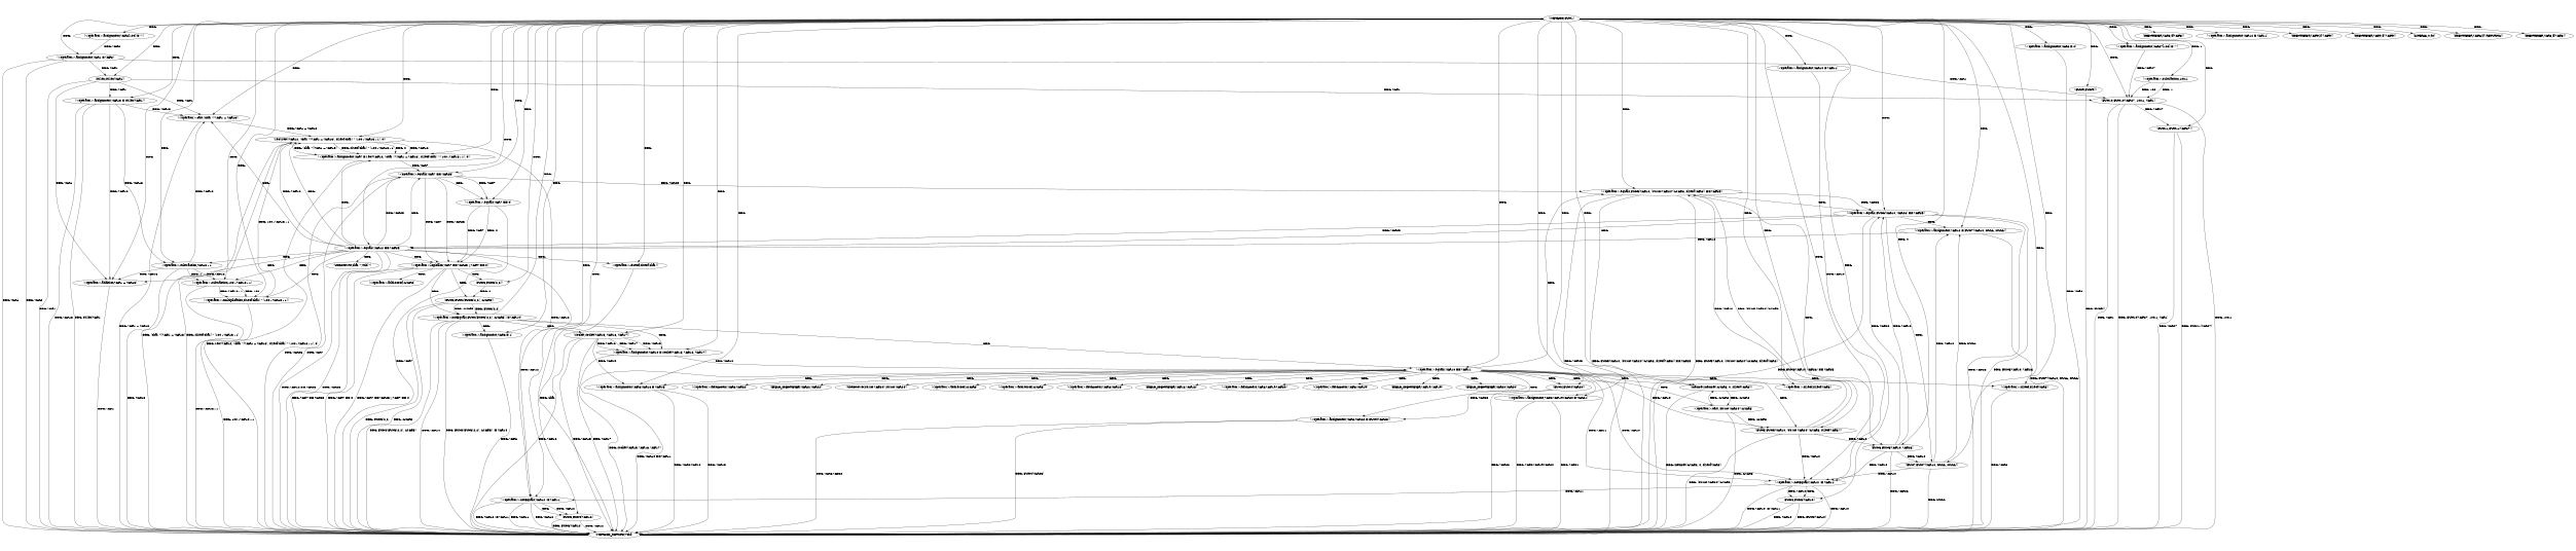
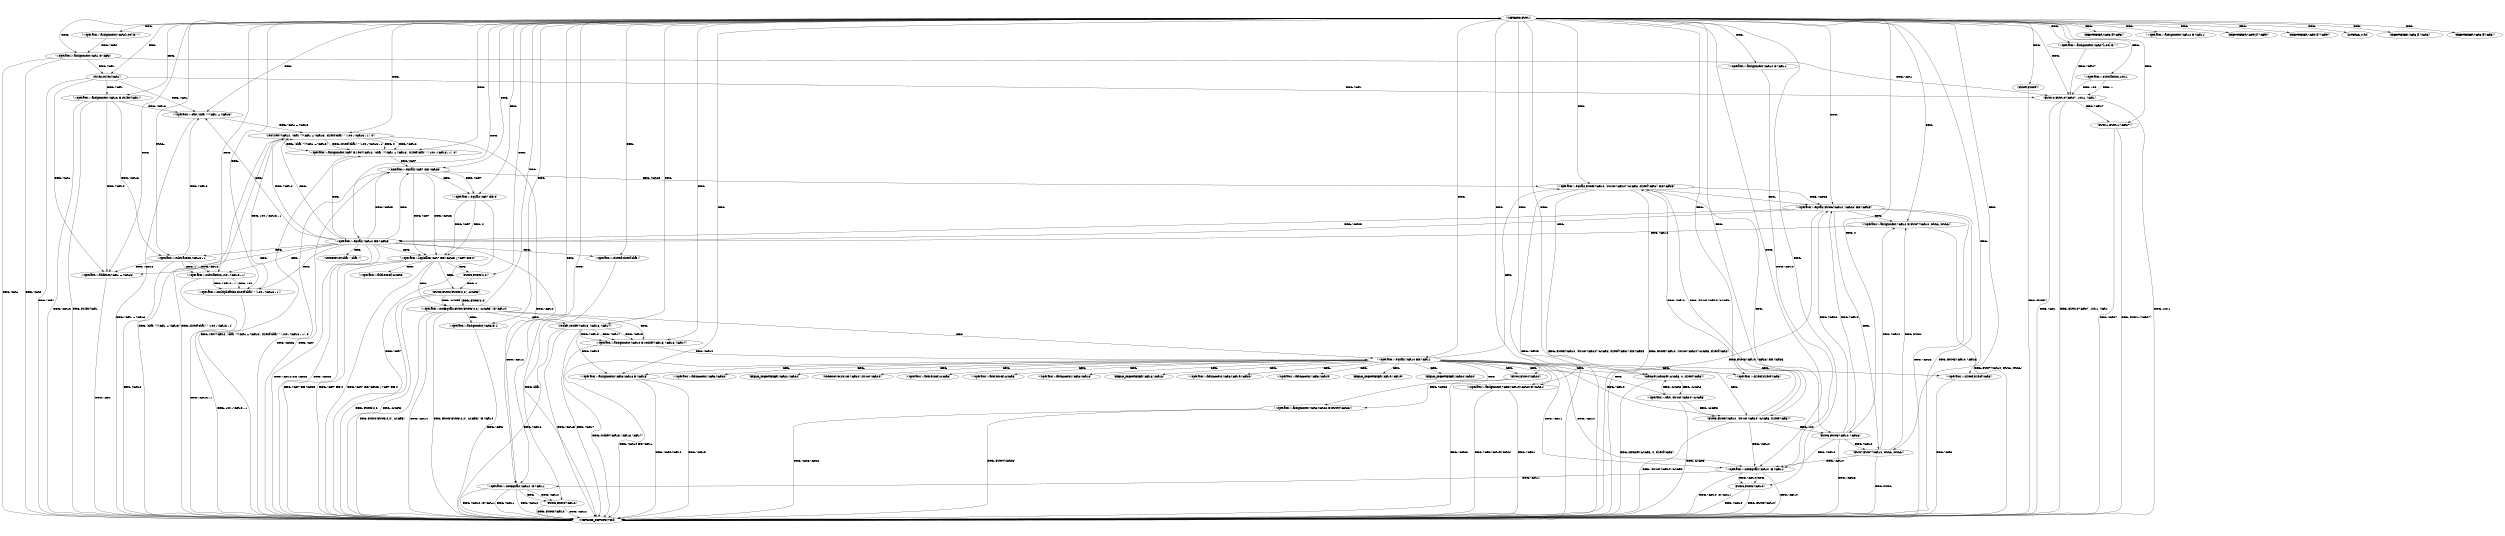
  digraph {
    n1 [label="(METHOD,FUN1)"]
    n2 [label="(<operator>.assignment,VAR2[100] = \"\")"]
    n3 [label="(<operator>.assignment,VAR1 = VAR2)"]
    n4 [label="(IDENTIFIER,VAR3,if(VAR3))"]
-   n5 [label="(<operator>.assignment,VAR6 = 0)"]
    n6 [label="(<operator>.assignment,VAR10 = VAR11)"]
    n7 [label="(<operator>.assignment,VAR12 = VAR11)"]
    n8 [label="(<operator>.assignment,VAR13 = strlen(VAR1))"]
    n9 [label="(strlen,strlen(VAR1))"]
    n10 [label="(FUN3,FUN3(2,2))"]
    n11 [label="(<operator>.assignment,VAR6 = 1)"]
    n12 [label="(<operator>.assignment,VAR10 = socket(VAR15, VAR16, VAR17))"]
    n13 [label="(socket,socket(VAR15, VAR16, VAR17))"]
    n14 [label="(<operator>.equals,VAR10 == VAR11)"]
    n15 [label="(memset,memset(&VAR8, 0, sizeof(VAR8)))"]
    n16 [label="(<operator>.sizeOf,sizeof(VAR8))"]
    n17 [label="(<operator>.assignment,VAR8.VAR18 = VAR15)"]
    n18 [label="(<operator>.assignment,VAR8.VAR19.VAR20 = VAR21)"]
    n19 [label="(FUN4,FUN4(VAR20))"]
    n20 [label="(<operator>.equals,FUN5(VAR10, (struct VAR24*)&VAR8, sizeof(VAR8)) == VAR25)"]
    n21 [label="(FUN5,FUN5(VAR10, (struct VAR24*)&VAR8, sizeof(VAR8)))"]
    n22 [label="(<operator>.sizeOf,sizeof(VAR8))"]
    n23 [label="(<operator>.equals,FUN6(VAR10, VAR26) == VAR25)"]
    n24 [label="(FUN6,FUN6(VAR10, VAR26))"]
    n25 [label="(<operator>.assignment,VAR12 = FUN7(VAR10, NULL, NULL))"]
    n26 [label="(FUN7,FUN7(VAR10, NULL, NULL))"]
    n27 [label="(<operator>.equals,VAR12 == VAR25)"]
    n28 [label="(<operator>.assignment,VAR7 = recv(VAR12, (char *)(VAR1 + VAR13), sizeof(char) * (100 - VAR13 - 1), 0))"]
    n29 [label="(recv,recv(VAR12, (char *)(VAR1 + VAR13), sizeof(char) * (100 - VAR13 - 1), 0))"]
    n30 [label="(<operator>.cast,(char *)(VAR1 + VAR13))"]
    n31 [label="(<operator>.addition,VAR1 + VAR13)"]
    n32 [label="(<operator>.multiplication,sizeof(char) * (100 - VAR13 - 1))"]
    n33 [label="(<operator>.sizeOf,sizeof(char))"]
    n34 [label="(<operator>.subtraction,100 - VAR13 - 1)"]
    n35 [label="(<operator>.subtraction,VAR13 - 1)"]
    n36 [label="(<operator>.equals,VAR7 == VAR25)"]
    n37 [label="(<operator>.equals,VAR7 == 0)"]
    n38 [label="(IDENTIFIER,VAR9,if (VAR9))"]
    n39 [label="(IDENTIFIER,VAR9,if (VAR9))"]
    n40 [label="(LITERAL,0,do)"]
    n41 [label="(<operator>.notEquals,VAR10 != VAR11)"]
    n42 [label="(FUN8,FUN8(VAR10))"]
    n43 [label="(<operator>.notEquals,VAR12 != VAR11)"]
    n44 [label="(FUN8,FUN8(VAR12))"]
-   n45 [label="(IDENTIFIER,VAR6,if (RETURN6))"]
+   n45 [label="(IDENTIFIER,VAR6,if (VAR6))"]
    n46 [label="(FUN9,FUN9())"]
    n47 [label="(IDENTIFIER,VAR3,if(VAR3))"]
    n48 [label="(<operator>.assignment,VAR27[100] = \"\")"]
    n49 [label="(FUN10,FUN10(VAR27, 100-1, VAR1))"]
    n50 [label="(<operator>.subtraction,100-1)"]
    n51 [label="(FUN11,FUN11(VAR27))"]
    n52 [label="(METHOD_RETURN,void)"]
    n53 [label="(<operator>.notEquals,FUN2(FUN3(2,2), &VAR5) != VAR14)"]
    n54 [label="(FUN2,FUN2(FUN3(2,2), &VAR5))"]
    n55 [label="(<operator>.assignment,VAR8.VAR22 = FUN4(VAR23))"]
    n56 [label="(<operator>.cast,(struct VAR24*)&VAR8)"]
    n57 [label="(<operator>.addressOf,&VAR8)"]
    n58 [label="(<operator>.fieldAccess,VAR8.VAR18)"]
    n59 [label="(FIELD_IDENTIFIER,VAR18,VAR18)"]
    n60 [label="(<operator>.fieldAccess,VAR8.VAR19.VAR20)"]
    n61 [label="(<operator>.fieldAccess,VAR8.VAR19)"]
    n62 [label="(FIELD_IDENTIFIER,VAR19,VAR19)"]
    n63 [label="(FIELD_IDENTIFIER,VAR20,VAR20)"]
    n64 [label="(<operator>.fieldAccess,VAR8.VAR22)"]
    n65 [label="(FIELD_IDENTIFIER,VAR22,VAR22)"]
    n66 [label="(UNKNOWN,struct VAR24*,struct VAR24*)"]
    n67 [label="(<operator>.addressOf,&VAR8)"]
    n68 [label="(<operator>.logicalOr,VAR7 == VAR25 || VAR7 == 0)"]
-   n69 [label="(UNKNOWN,char *,void *)"]
+   n69 [label="(UNKNOWN,char *,char *)"]
    n70 [label="(<operator>.addressOf,&VAR5)"]
    n1 -> n2 [label="DDG: "]
    n1 -> n3 [label="DDG: "]
    n1 -> n4 [label="DDG: "]
-   n1 -> n5 [label="DDG: "]
    n1 -> n6 [label="DDG: "]
    n1 -> n7 [label="DDG: "]
    n1 -> n8 [label="DDG: "]
    n1 -> n9 [label="DDG: "]
    n1 -> n10 [label="DDG: "]
    n1 -> n11 [label="DDG: "]
    n1 -> n12 [label="DDG: "]
    n1 -> n13 [label="DDG: "]
    n1 -> n14 [label="DDG: "]
    n1 -> n15 [label="DDG: "]
    n1 -> n16 [label="DDG: "]
    n1 -> n17 [label="DDG: "]
    n1 -> n18 [label="DDG: "]
    n1 -> n19 [label="DDG: "]
    n1 -> n20 [label="DDG: "]
    n1 -> n21 [label="DDG: "]
    n1 -> n22 [label="DDG: "]
    n1 -> n23 [label="DDG: "]
    n1 -> n24 [label="DDG: 0"]
    n1 -> n25 [label="DDG: "]
    n1 -> n26 [label="DDG: "]
    n1 -> n27 [label="DDG: "]
    n1 -> n28 [label="DDG: "]
    n1 -> n29 [label="DDG: "]
    n1 -> n30 [label="DDG: "]
    n1 -> n31 [label="DDG: "]
    n1 -> n32 [label="DDG: "]
    n1 -> n33 [label="DDG: "]
    n1 -> n34 [label="DDG: "]
-   n1 -> n35 [label="DDG: "]
+   n1 -> n35 [label="NULL: "]
    n1 -> n36 [label="DDG: "]
    n1 -> n37 [label="DDG: "]
    n1 -> n38 [label="DDG: "]
    n1 -> n39 [label="DDG: "]
    n1 -> n40 [label="DDG: "]
    n1 -> n41 [label="DDG: "]
    n1 -> n42 [label="DDG: "]
    n1 -> n43 [label="DDG: "]
    n1 -> n44 [label="DDG: "]
    n1 -> n45 [label="DDG: "]
    n1 -> n46 [label="DDG: "]
    n1 -> n47 [label="DDG: "]
    n1 -> n48 [label="DDG: "]
    n1 -> n49 [label="DDG: "]
-   n1 -> n50 [label="DDG: 1"]
+   n1 -> n50 [label="DDG: "]
    n1 -> n51 [label="DDG: "]
    n2 -> n3 [label="DDG: VAR2"]
    n3 -> n9 [label="DDG: VAR1"]
    n3 -> n49 [label="DDG: VAR1"]
    n3 -> n52 [label="DDG: VAR1"]
    n3 -> n52 [label="DDG: VAR2"]
-   n5 -> n52 [label="DDG: VAR6"]
    n6 -> n41 [label="DDG: VAR10"]
    n8 -> n30 [label="DDG: VAR13"]
    n8 -> n31 [label="DDG: VAR13"]
    n8 -> n35 [label="DDG: VAR13"]
    n8 -> n52 [label="DDG: strlen(VAR1)"]
    n8 -> n52 [label="DDG: VAR13"]
    n9 -> n8 [label="DDG: VAR1"]
    n9 -> n30 [label="DDG: VAR1"]
    n9 -> n31 [label="DDG: VAR1"]
    n9 -> n49 [label="DDG: VAR1"]
    n9 -> n52 [label="DDG: VAR1"]
    n10 -> n54 [label="DDG: 2"]
    n11 -> n52 [label="DDG: VAR6"]
    n12 -> n14 [label="DDG: VAR10"]
    n12 -> n52 [label="DDG: socket(VAR15, VAR16, VAR17)"]
    n13 -> n12 [label="DDG: VAR15"]
    n13 -> n12 [label="DDG: VAR16"]
    n13 -> n12 [label="DDG: VAR17"]
    n13 -> n17 [label="DDG: VAR15"]
    n13 -> n52 [label="DDG: VAR16"]
    n13 -> n52 [label="DDG: VAR15"]
    n13 -> n52 [label="DDG: VAR17"]
    n14 -> n15 [label="CDG: "]
    n14 -> n16 [label="CDG: "]
    n14 -> n17 [label="CDG: "]
    n14 -> n18 [label="CDG: "]
    n14 -> n19 [label="CDG: "]
    n14 -> n20 [label="CDG: "]
    n14 -> n21 [label="DDG: VAR10"]
    n14 -> n21 [label="CDG: "]
    n14 -> n22 [label="CDG: "]
    n14 -> n41 [label="DDG: VAR10"]
    n14 -> n41 [label="DDG: VAR11"]
    n14 -> n52 [label="DDG: VAR10 == VAR11"]
    n14 -> n55 [label="CDG: "]
    n14 -> n56 [label="CDG: "]
    n14 -> n57 [label="CDG: "]
    n14 -> n58 [label="CDG: "]
    n14 -> n59 [label="CDG: "]
    n14 -> n60 [label="CDG: "]
    n14 -> n61 [label="CDG: "]
    n14 -> n62 [label="CDG: "]
    n14 -> n63 [label="CDG: "]
    n14 -> n64 [label="CDG: "]
    n14 -> n65 [label="CDG: "]
    n14 -> n66 [label="CDG: "]
    n14 -> n67 [label="CDG: "]
    n15 -> n52 [label="DDG: memset(&VAR8, 0, sizeof(VAR8))"]
    n15 -> n56 [label="DDG: &VAR8"]
    n17 -> n52 [label="DDG: VAR15"]
    n17 -> n52 [label="DDG: VAR8.VAR18"]
    n18 -> n52 [label="DDG: VAR21"]
    n18 -> n52 [label="DDG: VAR8.VAR19.VAR20"]
    n19 -> n52 [label="DDG: VAR23"]
    n19 -> n55 [label="DDG: VAR23"]
    n20 -> n23 [label="DDG: VAR25"]
    n20 -> n23 [label="CDG: "]
    n20 -> n24 [label="CDG: "]
    n20 -> n52 [label="DDG: FUN5(VAR10, (struct VAR24*)&VAR8, sizeof(VAR8)) == VAR25"]
    n20 -> n52 [label="DDG: FUN5(VAR10, (struct VAR24*)&VAR8, sizeof(VAR8))"]
    n20 -> n52 [label="DDG: VAR25"]
    n21 -> n20 [label="DDG: VAR10"]
    n21 -> n20 [label="DDG: (struct VAR24*)&VAR8"]
-   n21 -> n24 [label="DDG: VAR10"]
+   n21 -> n24 [label="DDG: 100"]
    n21 -> n41 [label="DDG: VAR10"]
    n21 -> n52 [label="DDG: (struct VAR24*)&VAR8"]
    n22 -> n52 [label="DDG: VAR8"]
    n23 -> n25 [label="CDG: "]
    n23 -> n26 [label="CDG: "]
    n23 -> n27 [label="DDG: VAR25"]
    n23 -> n27 [label="CDG: "]
    n23 -> n52 [label="DDG: FUN6(VAR10, VAR26) == VAR25"]
    n23 -> n52 [label="DDG: VAR25"]
    n23 -> n52 [label="DDG: FUN6(VAR10, VAR26)"]
    n24 -> n23 [label="DDG: VAR10"]
    n24 -> n23 [label="DDG: VAR26"]
    n24 -> n26 [label="DDG: VAR10"]
    n24 -> n41 [label="DDG: VAR10"]
    n24 -> n52 [label="DDG: VAR26"]
    n25 -> n27 [label="DDG: VAR12"]
    n25 -> n52 [label="DDG: FUN7(VAR10, NULL, NULL)"]
    n26 -> n25 [label="DDG: VAR10"]
    n26 -> n25 [label="DDG: NULL"]
    n26 -> n41 [label="DDG: VAR10"]
    n26 -> n52 [label="DDG: NULL"]
    n27 -> n28 [label="CDG: "]
    n27 -> n29 [label="DDG: VAR12"]
    n27 -> n29 [label="CDG: "]
    n27 -> n30 [label="CDG: "]
    n27 -> n31 [label="CDG: "]
    n27 -> n32 [label="CDG: "]
    n27 -> n33 [label="CDG: "]
    n27 -> n34 [label="CDG: "]
    n27 -> n35 [label="CDG: "]
    n27 -> n36 [label="DDG: VAR25"]
    n27 -> n36 [label="CDG: "]
    n27 -> n43 [label="DDG: VAR12"]
    n27 -> n52 [label="DDG: VAR25"]
    n27 -> n52 [label="DDG: VAR12 == VAR25"]
    n27 -> n68 [label="CDG: "]
    n27 -> n69 [label="CDG: "]
    n28 -> n36 [label="DDG: VAR7"]
    n28 -> n52 [label="DDG: recv(VAR12, (char *)(VAR1 + VAR13), sizeof(char) * (100 - VAR13 - 1), 0)"]
    n29 -> n28 [label="DDG: VAR12"]
    n29 -> n28 [label="DDG: (char *)(VAR1 + VAR13)"]
    n29 -> n28 [label="DDG: sizeof(char) * (100 - VAR13 - 1)"]
    n29 -> n28 [label="DDG: 0"]
    n29 -> n43 [label="DDG: VAR12"]
    n29 -> n52 [label="DDG: sizeof(char) * (100 - VAR13 - 1)"]
    n29 -> n52 [label="DDG: (char *)(VAR1 + VAR13)"]
    n30 -> n29 [label="DDG: VAR1 + VAR13"]
    n30 -> n52 [label="DDG: VAR1 + VAR13"]
    n31 -> n52 [label="DDG: VAR1"]
    n32 -> n29 [label="DDG: 100 - VAR13 - 1"]
    n32 -> n52 [label="DDG: 100 - VAR13 - 1"]
    n33 -> n52 [label="DDG: char"]
    n34 -> n32 [label="DDG: 100"]
    n34 -> n32 [label="DDG: VAR13 - 1"]
    n34 -> n52 [label="DDG: VAR13 - 1"]
    n35 -> n30 [label="DDG: VAR13"]
    n35 -> n31 [label="DDG: VAR13"]
    n35 -> n34 [label="DDG: VAR13"]
    n35 -> n34 [label="DDG: 1"]
    n35 -> n52 [label="DDG: VAR13"]
    n36 -> n20 [label="DDG: VAR25"]
    n36 -> n37 [label="DDG: VAR7"]
    n36 -> n37 [label="CDG: "]
    n36 -> n52 [label="DDG: VAR25"]
    n36 -> n52 [label="DDG: VAR7"]
    n36 -> n68 [label="DDG: VAR7"]
    n36 -> n68 [label="DDG: VAR25"]
    n37 -> n52 [label="DDG: VAR7"]
    n37 -> n68 [label="DDG: VAR7"]
    n37 -> n68 [label="DDG: 0"]
    n41 -> n42 [label="DDG: VAR10"]
    n41 -> n42 [label="CDG: "]
    n41 -> n43 [label="DDG: VAR11"]
    n41 -> n52 [label="DDG: VAR10"]
    n41 -> n52 [label="DDG: VAR10 != VAR11"]
    n42 -> n52 [label="DDG: FUN8(VAR10)"]
    n42 -> n52 [label="DDG: VAR10"]
    n43 -> n44 [label="DDG: VAR12"]
    n43 -> n44 [label="CDG: "]
    n43 -> n52 [label="DDG: VAR11"]
    n43 -> n52 [label="DDG: VAR12"]
    n43 -> n52 [label="DDG: VAR12 != VAR11"]
    n44 -> n52 [label="DDG: VAR12"]
    n44 -> n52 [label="DDG: FUN8(VAR12)"]
    n46 -> n52 [label="DDG: FUN9()"]
    n48 -> n49 [label="DDG: VAR27"]
    n49 -> n51 [label="DDG: VAR27"]
    n49 -> n52 [label="DDG: VAR1"]
    n49 -> n52 [label="DDG: FUN10(VAR27, 100-1, VAR1)"]
    n49 -> n52 [label="DDG: 100-1"]
    n50 -> n49 [label="DDG: 100"]
    n50 -> n49 [label="DDG: 1"]
    n51 -> n52 [label="DDG: FUN11(VAR27)"]
    n51 -> n52 [label="DDG: VAR27"]
    n53 -> n1 [label="DDG: "]
    n53 -> n11 [label="CDG: "]
    n53 -> n12 [label="CDG: "]
    n53 -> n13 [label="CDG: "]
    n53 -> n14 [label="CDG: "]
    n53 -> n52 [label="DDG: FUN2(FUN3(2,2), &VAR5)"]
    n53 -> n52 [label="DDG: VAR14"]
    n53 -> n52 [label="DDG: FUN2(FUN3(2,2), &VAR5) != VAR14"]
    n54 -> n52 [label="DDG: FUN3(2,2)"]
    n54 -> n52 [label="DDG: &VAR5"]
    n54 -> n53 [label="DDG: FUN3(2,2)"]
    n54 -> n53 [label="DDG: &VAR5"]
    n55 -> n52 [label="DDG: FUN4(VAR23)"]
    n55 -> n52 [label="DDG: VAR8.VAR22"]
    n56 -> n15 [label="DDG: &VAR8"]
    n56 -> n21 [label="DDG: &VAR8"]
    n56 -> n52 [label="DDG: &VAR8"]
    n68 -> n10 [label="CDG: "]
    n68 -> n52 [label="DDG: VAR7 == VAR25 || VAR7 == 0"]
    n68 -> n52 [label="DDG: VAR7 == VAR25"]
    n68 -> n52 [label="DDG: VAR7 == 0"]
    n68 -> n53 [label="CDG: "]
    n68 -> n54 [label="CDG: "]
    n68 -> n70 [label="CDG: "]
  }
